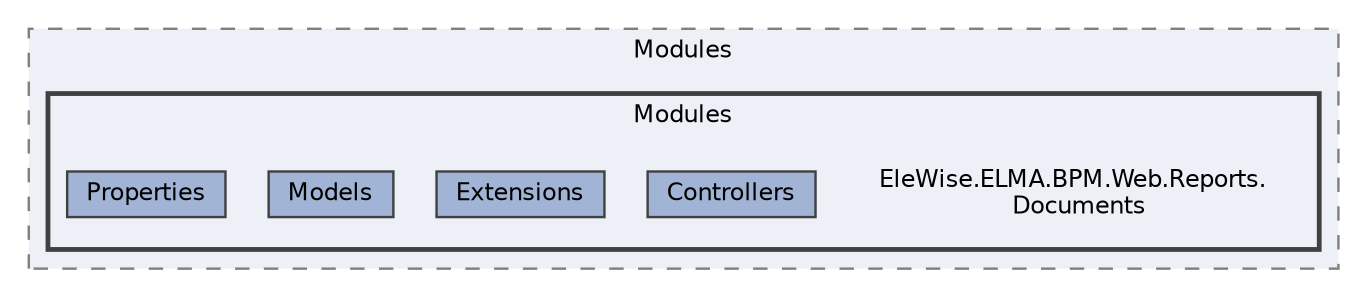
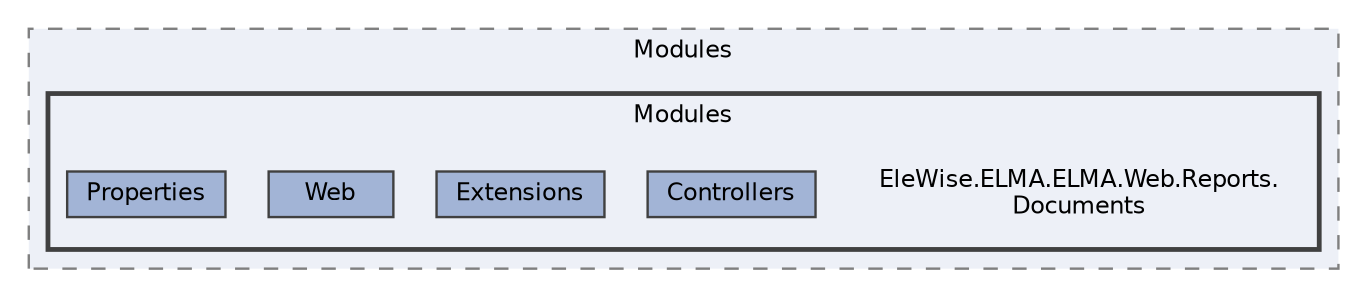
  digraph {
    compound=true
    node [fontname=Helvetica fontsize=10 shape=box color=grey25 fillcolor="#a2b4d6" style=filled]
-   n1 [height=0.2 label="EleWise.ELMA.BPM.Web.Reports.\lDocuments" shape=plaintext width=0.4 color="" fillcolor="" style=""]
+   n1 [height=0.2 label="EleWise.ELMA.ELMA.Web.Reports.\lDocuments" shape=plaintext width=0.4 color="" fillcolor="" style=""]
    n2 [height=0.2 label=Controllers width=0.4]
    n3 [height=0.2 label=Extensions width=0.4]
-   n4 [height=0.2 label=Models width=0.4]
+   n4 [height=0.2 label=Web width=0.4]
    n5 [height=0.2 label=Properties width=0.4]
    subgraph cluster_1 {
      bgcolor="#edf0f7"
      fontname=Helvetica
      fontsize=10
      label=Modules
      pencolor=grey50
      style="filled,dashed"
      subgraph cluster_2 {
        bgcolor="#edf0f7"
        fontname=Helvetica
        fontsize=10
        pencolor=grey25
        style="filled,bold"
        n1
        n2
        n3
        n4
        n5
      }
    }
  }
